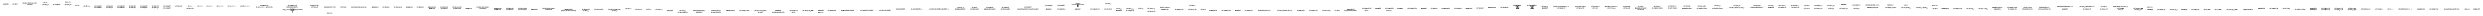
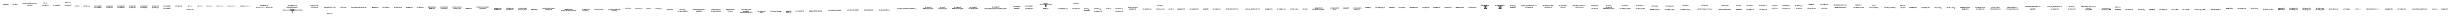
  digraph {
    rankdir=LR
    n1 [label="(<operator>.logicalNot,!addr)"]
    n2 [label="(wpa_printf,wpa_printf(2, \"hostapd_notif_assoc: Skip event with no address\"))"]
    n3 [label="(<operator>.indirection,*addr)"]
    n4 [label="(<operator>.minus,-1)"]
    n5 [label="(<operator>.assignment,v5 = *addr)"]
    n6 [label="(RETURN,return -1;,return -1;)"]
    n7 [label="(METHOD_RETURN,int __fastcall)"]
    n8 [label="(<operator>.indirectIndexAccess,addr[1])"]
    n9 [label="(<operator>.assignment,v6 = addr[1])"]
    n10 [label="(<operator>.and,v5 & 1)"]
    n11 [label="(<operator>.notEquals,(v5 & 1) != 0)"]
    n12 [label="(<operator>.indirectIndexAccess,addr[2])"]
    n13 [label="(<operator>.indirectIndexAccess,addr[2])"]
    n14 [label="(<operator>.assignment,v8 = addr[2])"]
    n15 [label="(<operator>.assignment,v8 = addr[2])"]
    n16 [label="(<operator>.indirectIndexAccess,addr[3])"]
    n17 [label="(<operator>.assignment,v9 = addr[3])"]
    n18 [label="(<operator>.indirectIndexAccess,addr[4])"]
    n19 [label="(<operator>.assignment,v10 = addr[4])"]
    n20 [label="(<operator>.indirectIndexAccess,addr[5])"]
    n21 [label="(<operator>.assignment,v11 = addr[5])"]
    n22 [label="(wpa_printf,wpa_printf(\n      2,\n      \"%s: Invalid SA=%02x:%02x:%02x:%02x:%02x:%02x in received indication - ignore this indication silently\",\n      \"hostapd_notif_assoc\",\n      v5,\n      v6,\n      v8,\n      v9,\n      v10,\n      v11))"]
    n23 [label="(RETURN,return 0;,return 0;)"]
    n24 [label="(<operator>.indirectIndexAccess,addr[3])"]
    n25 [label="(<operator>.assignment,v9 = addr[3])"]
    n26 [label="(<operator>.indirectIndexAccess,addr[4])"]
    n27 [label="(<operator>.assignment,v10 = addr[4])"]
    n28 [label="(<operator>.indirectIndexAccess,addr[5])"]
    n29 [label="(<operator>.assignment,v11 = addr[5])"]
    n30 [label="(<operator>.or,v10 | v11)"]
    n31 [label="(<operator>.or,v9 | v10 | v11)"]
    n32 [label="(<operator>.logicalOr,!(v6 | v5 | v8 | v9 | v10 | v11) || !memcmp(addr, hapd->own_addr, 6u))"]
    n33 [label="(random_add_randomness,random_add_randomness(addr, 6u))"]
    n34 [label="(<operator>.assignment,v12 = hapd)"]
    n35 [label="(<operator>.logicalNot,!(v6 | v5 | v8 | v9 | v10 | v11))"]
    n36 [label="(FIELD_IDENTIFIER,own_addr,own_addr)"]
    n37 [label="(<operator>.indirectFieldAccess,hapd->own_addr)"]
    n38 [label="(<operator>.or,v6 | v5 | v8 | v9 | v10 | v11)"]
    n39 [label="(<operator>.or,v5 | v8 | v9 | v10 | v11)"]
    n40 [label="(<operator>.or,v8 | v9 | v10 | v11)"]
    n41 [label="(memcmp,memcmp(addr, hapd->own_addr, 6u))"]
    n42 [label="(hostapd_logger,hostapd_logger(hapd, addr, 1u, 2, \"associated\"))"]
    n43 [label="(<operator>.addressOf,&elems)"]
    n44 [label="(ieee802_11_parse_elems,ieee802_11_parse_elems(req_ies, req_ies_len, &elems, 0))"]
    n45 [label="(FIELD_IDENTIFIER,wps_ie,wps_ie)"]
    n46 [label="(<operator>.fieldAccess,elems.wps_ie)"]
    n47 [label="(<operator>.assignment,v13 = elems.wps_ie)"]
    n48 [label="(FIELD_IDENTIFIER,wps_ie,wps_ie)"]
    n49 [label="(<operator>.fieldAccess,elems.wps_ie)"]
    n50 [label="(FIELD_IDENTIFIER,wps_ie_len,wps_ie_len)"]
    n51 [label="(FIELD_IDENTIFIER,rsn_ie,rsn_ie)"]
    n52 [label="(<operator>.fieldAccess,elems.wps_ie_len)"]
    n53 [label="(<operator>.fieldAccess,elems.rsn_ie)"]
    n54 [label="(<operator>.assignment,v14 = elems.wps_ie_len)"]
    n55 [label="(wpa_printf,wpa_printf(2, \"STA included WPS IE in (Re)AssocReq\"))"]
    n56 [label="(<operator>.subtraction,v13 - 2)"]
    n57 [label="(<operator>.assignment,v16 = v13 - 2)"]
    n58 [label="(<operator>.addition,v14 + 2)"]
    n59 [label="(<operator>.assignment,v17 = v14 + 2)"]
    n60 [label="(ap_get_sta,ap_get_sta(hapd, addr))"]
    n61 [label="(<operator>.assignment,v18 = ap_get_sta(hapd, addr))"]
    n62 [label="(<operator>.assignment,v19 = v18)"]
    n63 [label="(<operator>.assignment,v13 = elems.rsn_ie)"]
    n64 [label="(FIELD_IDENTIFIER,rsn_ie,rsn_ie)"]
    n65 [label="(<operator>.fieldAccess,elems.rsn_ie)"]
    n66 [label="(FIELD_IDENTIFIER,rsn_ie_len,rsn_ie_len)"]
    n67 [label="(FIELD_IDENTIFIER,wpa_ie,wpa_ie)"]
    n68 [label="(<operator>.fieldAccess,elems.rsn_ie_len)"]
    n69 [label="(<operator>.fieldAccess,elems.wpa_ie)"]
    n70 [label="(<operator>.assignment,v14 = elems.rsn_ie_len)"]
    n71 [label="(wpa_printf,wpa_printf(2, \"STA included RSN IE in (Re)AssocReq\"))"]
    n72 [label="(<operator>.assignment,v13 = elems.wpa_ie)"]
    n73 [label="(FIELD_IDENTIFIER,wpa_ie,wpa_ie)"]
    n74 [label="(<operator>.fieldAccess,elems.wpa_ie)"]
    n75 [label="(FIELD_IDENTIFIER,wpa_ie_len,wpa_ie_len)"]
    n76 [label="(wpa_printf,wpa_printf(2, \"STA did not include WPS/RSN/WPA IE in (Re)AssocReq\"))"]
    n77 [label="(<operator>.fieldAccess,elems.wpa_ie_len)"]
    n78 [label="(<operator>.assignment,v16 = 0)"]
    n79 [label="(<operator>.assignment,v14 = elems.wpa_ie_len)"]
    n80 [label="(wpa_printf,wpa_printf(2, \"STA included WPA IE in (Re)AssocReq\"))"]
    n81 [label="(<operator>.assignment,v17 = 0)"]
    n82 [label="(ap_sta_add,ap_sta_add(hapd, addr))"]
    n83 [label="(ap_sta_no_session_timeout,ap_sta_no_session_timeout(hapd, v18))"]
    n84 [label="(<operator>.assignment,v19 = ap_sta_add(hapd, addr))"]
    n85 [label="(accounting_sta_stop,accounting_sta_stop(hapd, v19))"]
    n86 [label="(FIELD_IDENTIFIER,timeout_next,timeout_next)"]
    n87 [label="(<operator>.indirectFieldAccess,v19->timeout_next)"]
-   n88 [label="(<operator>.assignment,v19->timeout_next = STA_NULLFUNC)"]
    n89 [label="(FIELD_IDENTIFIER,flags,flags)"]
    n90 [label="(<operator>.indirectFieldAccess,v19->flags)"]
    n91 [label="(<operator>.logicalNot,!v19)"]
    n92 [label="(hostapd_drv_sta_disassoc,hostapd_drv_sta_disassoc(hapd, addr, 5))"]
    n93 [label="(<operator>.minus,-1)"]
    n94 [label="(RETURN,return -1;,return -1;)"]
    n95 [label="(<operators>.assignmentAnd,v19->flags &= 0xFFFECFFF)"]
    n96 [label="(FIELD_IDENTIFIER,iface,iface)"]
    n97 [label="(<operator>.indirectFieldAccess,hapd->iface)"]
    n98 [label="(<operator>.logicalAnd,!hapd->iface->drv_max_acl_mac_addrs && hostapd_check_acl(hapd, addr, 0) != 1)"]
    n99 [label="(<operator>.assignment,v12 = hapd)"]
    n100 [label="(FIELD_IDENTIFIER,supp_op_classes,supp_op_classes)"]
    n101 [label="(<operator>.indirection,*addr)"]
    n102 [label="(<operator>.fieldAccess,elems.supp_op_classes)"]
    n103 [label="(<operator>.logicalNot,!hapd->iface->drv_max_acl_mac_addrs)"]
    n104 [label="(hostapd_check_acl,hostapd_check_acl(hapd, addr, 0))"]
    n105 [label="(<operator>.notEquals,hostapd_check_acl(hapd, addr, 0) != 1)"]
    n106 [label="(<operator>.indirectFieldAccess,hapd->iface->drv_max_acl_mac_addrs)"]
    n107 [label="(FIELD_IDENTIFIER,drv_max_acl_mac_addrs,drv_max_acl_mac_addrs)"]
    n108 [label="(<operator>.indirectIndexAccess,addr[1])"]
    n109 [label="(wpa_printf,wpa_printf(\n      3,\n      \"STA %02x:%02x:%02x:%02x:%02x:%02x not allowed to connect\",\n      *addr,\n      addr[1],\n      addr[2],\n      addr[3],\n      addr[4],\n      addr[5]))"]
    n110 [label="(<operator>.assignment,v21 = 1)"]
    n111 [label="(FIELD_IDENTIFIER,addr,addr)"]
    n112 [label="(<operator>.indirectIndexAccess,addr[2])"]
    n113 [label="(<operator>.indirectIndexAccess,addr[3])"]
    n114 [label="(<operator>.indirectIndexAccess,addr[4])"]
    n115 [label="(<operator>.indirectIndexAccess,addr[5])"]
    n116 [label="(<operator>.indirectFieldAccess,v19->addr)"]
    n117 [label="(ap_copy_sta_supp_op_classes,ap_copy_sta_supp_op_classes(v19, elems.supp_op_classes, elems.supp_op_classes_len))"]
    n118 [label="(FIELD_IDENTIFIER,conf,conf)"]
    n119 [label="(<operator>.indirectFieldAccess,hapd->conf)"]
    n120 [label="(FIELD_IDENTIFIER,supp_op_classes_len,supp_op_classes_len)"]
    n121 [label="(<operator>.fieldAccess,elems.supp_op_classes_len)"]
    n122 [label="(<operator>.logicalNot,!hapd->conf->wpa)"]
    n123 [label="(FIELD_IDENTIFIER,flags,flags)"]
    n124 [label="(<operator>.equals,v16 == 0)"]
    n125 [label="(<operator>.indirectFieldAccess,v19->flags)"]
    n126 [label="(<operator>.assignment,v20 = v16 == 0)"]
    n127 [label="(<operator>.indirectFieldAccess,hapd->conf->wpa)"]
    n128 [label="(FIELD_IDENTIFIER,wpa,wpa)"]
    n129 [label="(<operator>.assignment,v22 = v19->flags)"]
    n130 [label="(FIELD_IDENTIFIER,flags,flags)"]
    n131 [label="(<operator>.indirectFieldAccess,v19->flags)"]
    n132 [label="(<operator>.equals,v17 == 0)"]
    n133 [label="(wpa_printf,wpa_printf(2, \"No WPA/RSN IE from STA\"))"]
    n134 [label="(FIELD_IDENTIFIER,wpa_sm,wpa_sm)"]
    n135 [label="(<operator>.assignment,v20 = v17 == 0)"]
    n136 [label="(<operator>.assignment,v21 = 13)"]
    n137 [label="(<operator>.indirectFieldAccess,v19->wpa_sm)"]
    n138 [label="(hostapd_drv_sta_disassoc,hostapd_drv_sta_disassoc(v12, v19->addr, v21))"]
    n139 [label="(ap_free_sta,ap_free_sta(v12, v19))"]
    n140 [label="(<operator>.minus,-1)"]
    n141 [label="(RETURN,return -1;,return -1;)"]
    n142 [label="(<operator>.assignment,v25 = v19->wpa_sm)"]
    n143 [label="(<operator>.logicalNot,!v25)"]
    n144 [label="(FIELD_IDENTIFIER,wpa_auth,wpa_auth)"]
    n145 [label="(FIELD_IDENTIFIER,wpa_auth,wpa_auth)"]
    n146 [label="(<operator>.indirectFieldAccess,hapd->wpa_auth)"]
    n147 [label="(<operator>.indirectFieldAccess,hapd->wpa_auth)"]
    n148 [label="(<operator>.assignment,v25 = wpa_auth_sta_init(hapd->wpa_auth, v19->addr, 0))"]
    n149 [label="(FIELD_IDENTIFIER,wpa_sm,wpa_sm)"]
    n150 [label="(<operator>.indirectFieldAccess,v19->wpa_sm)"]
    n151 [label="(wpa_auth_sta_init,wpa_auth_sta_init(hapd->wpa_auth, v19->addr, 0))"]
    n152 [label="(FIELD_IDENTIFIER,addr,addr)"]
    n153 [label="(<operator>.indirectFieldAccess,v19->addr)"]
    n154 [label="(<operator>.assignment,v19->wpa_sm = v25)"]
    n155 [label="(<operator>.logicalNot,!v25)"]
    n156 [label="(wpa_printf,wpa_printf(5, \"Failed to initialize WPA state machine\"))"]
    n157 [label="(<operator>.minus,-1)"]
    n158 [label="(RETURN,return -1;,return -1;)"]
    n159 [label="(<operator>.assignment,v26 = wpa_validate_wpa_ie(\n          hapd->wpa_auth,\n          v25,\n          hapd->iface->freq,\n          v16,\n          v17,\n          elems.mdie,\n          elems.mdie_len,\n          elems.owe_dh,\n          elems.owe_dh_len))"]
    n160 [label="(<operator>.assignment,v27 = v26)"]
    n161 [label="(FIELD_IDENTIFIER,flags,flags)"]
    n162 [label="(wpa_printf,wpa_printf(2, \"WPA/RSN information element rejected? (res %u)\", v26))"]
    n163 [label="(<operator>.indirectFieldAccess,v19->flags)"]
    n164 [label="(wpa_validate_wpa_ie,wpa_validate_wpa_ie(\n          hapd->wpa_auth,\n          v25,\n          hapd->iface->freq,\n          v16,\n          v17,\n          elems.mdie,\n          elems.mdie_len,\n          elems.owe_dh,\n          elems.owe_dh_len))"]
    n165 [label="(FIELD_IDENTIFIER,iface,iface)"]
    n166 [label="(<operator>.indirectFieldAccess,hapd->iface)"]
    n167 [label="(<operator>.indirectFieldAccess,hapd->iface->freq)"]
    n168 [label="(FIELD_IDENTIFIER,mdie,mdie)"]
    n169 [label="(<operator>.fieldAccess,elems.mdie)"]
    n170 [label="(FIELD_IDENTIFIER,freq,freq)"]
    n171 [label="(UNKNOWN_IDENTIFIER,mdie_len,mdie_len)"]
    n172 [label="(<operator>.fieldAccess,elems.mdie_len)"]
    n173 [label="(FIELD_IDENTIFIER,owe_dh,owe_dh)"]
    n174 [label="(<operator>.fieldAccess,elems.owe_dh)"]
    n175 [label="(FIELD_IDENTIFIER,owe_dh_len,owe_dh_len)"]
    n176 [label="(<operator>.fieldAccess,elems.owe_dh_len)"]
    n177 [label="(UNKNOWN,const unsigned __int8 *,const unsigned __int8 *)"]
    n178 [label="(<operator>.cast,(const unsigned __int8 *)\"IE\")"]
    n179 [label="(wpa_hexdump,wpa_hexdump(2, (const unsigned __int8 *)\"IE\", v16, v17))"]
    n180 [label="(UNKNOWN,unsigned int,unsigned int)"]
    n181 [label="(<operator>.subtraction,v27 - 2)"]
    n182 [label="(<operator>.lessThan,(unsigned int)(v27 - 2) < 7)"]
    n183 [label="(<operator>.addressOf,&unk_9D0B0)"]
    n184 [label="(<operator>.assignment,v21 = 13)"]
    n185 [label="(<operator>.assignment,v28 = &unk_9D0B0)"]
    n186 [label="(<operator>.assignment,v12 = hapd)"]
    n187 [label="(<operator>.cast,(unsigned int)(v27 - 2))"]
    n188 [label="(UNKNOWN,unsigned int,unsigned int)"]
    n189 [label="(<operator>.subtraction,v27 - 2)"]
    n190 [label="(<operator>.lessThan,(unsigned int)(v27 - 2) < 7)"]
    n191 [label="(<operator>.subtraction,v27 - 2)"]
    n192 [label="(<operator>.indirectIndexAccess,v28[v27 - 2])"]
    n193 [label="(<operator>.cast,(unsigned int)(v27 - 2))"]
    n194 [label="(<operator>.assignment,v21 = v28[v27 - 2])"]
    n195 [label="(<operator>.assignment,v29 = v19->flags)"]
    n196 [label="(<operator>.and,v29 & 0x402)"]
    n197 [label="(<operator>.equals,(v29 & 0x402) == 1026)"]
    n198 [label="(<operator>.assignment,v12 = hapd)"]
    n199 [label="(<operator>.assignment,v12 = hapd)"]
    n200 [label="(FIELD_IDENTIFIER,sa_query_timed_out,sa_query_timed_out)"]
    n201 [label="(<operator>.and,v29 & 0x402)"]
    n202 [label="(<operator>.indirectFieldAccess,v19->sa_query_timed_out)"]
    n203 [label="(<operator>.logicalAnd,!v19->sa_query_timed_out && v19->sa_query_count >= 1)"]
    n204 [label="(ap_check_sa_query_timeout,ap_check_sa_query_timeout(hapd, v19))"]
    n205 [label="(FIELD_IDENTIFIER,flags,flags)"]
    n206 [label="(<operator>.assignment,v30 = v29 & 0x402)"]
    n207 [label="(<operator>.logicalNot,!v19->sa_query_timed_out)"]
    n208 [label="(FIELD_IDENTIFIER,sa_query_count,sa_query_count)"]
    n209 [label="(<operator>.indirectFieldAccess,v19->sa_query_count)"]
    n210 [label="(<operator>.greaterEqualsThan,v19->sa_query_count >= 1)"]
    n211 [label="(<operator>.indirectFieldAccess,v19->flags)"]
    n212 [label="(<operator>.assignment,v29 = v19->flags)"]
    n213 [label="(<operator>.equals,v30 == 1026)"]
    n214 [label="(<operator>.assignment,v31 = v30 == 1026)"]
    n215 [label="(<operator>.equals,v30 == 1026)"]
    n216 [label="(FIELD_IDENTIFIER,sa_query_timed_out,sa_query_timed_out)"]
    n217 [label="(<operator>.logicalNot,!v31)"]
    n218 [label="(<operator>.indirectFieldAccess,v19->sa_query_timed_out)"]
    n219 [label="(FIELD_IDENTIFIER,auth_alg,auth_alg)"]
    n220 [label="(<operator>.assignment,v31 = v19->sa_query_timed_out == 0)"]
    n221 [label="(<operator>.equals,v19->sa_query_timed_out == 0)"]
    n222 [label="(<operator>.logicalOr,!v31 || v19->auth_alg == 2)"]
    n223 [label="(FIELD_IDENTIFIER,wpa_sm,wpa_sm)"]
    n224 [label="(FIELD_IDENTIFIER,sa_query_count,sa_query_count)"]
    n225 [label="(<operator>.indirectFieldAccess,v19->wpa_sm)"]
    n226 [label="(<operator>.indirectFieldAccess,v19->sa_query_count)"]
    n227 [label="(<operator>.indirectFieldAccess,v19->auth_alg)"]
    n228 [label="(<operator>.equals,v19->auth_alg == 2)"]
    n229 [label="(<operator>.assignment,v32 = wpa_auth_uses_mfp(v19->wpa_sm))"]
    n230 [label="(FIELD_IDENTIFIER,flags,flags)"]
    n231 [label="(<operator>.indirectFieldAccess,v19->flags)"]
    n232 [label="(wpa_auth_uses_mfp,wpa_auth_uses_mfp(v19->wpa_sm))"]
    n233 [label="(<operator>.assignment,v33 = v19->flags)"]
    n234 [label="(<operator>.or,v33 | 0x400)"]
    n235 [label="(<operator>.and,v33 & 0xFFFFFBFF)"]
    n236 [label="(<operator>.assignment,v22 = v33 | 0x400)"]
    n237 [label="(<operator>.assignment,v22 = v33 & 0xFFFFFBFF)"]
    n238 [label="(FIELD_IDENTIFIER,flags,flags)"]
    n239 [label="(<operator>.indirectFieldAccess,v19->flags)"]
    n240 [label="(<operator>.assignment,v19->flags = v22)"]
    n241 [label="(<operator>.assignment,v19->flags = v22 & 0xFFF7FFFC | 3)"]
    n242 [label="(hostapd_set_sta_flags,hostapd_set_sta_flags(v12, v19))"]
    n243 [label="(<operator>.logicalAnd,reassoc && v19->auth_alg == 2)"]
    n244 [label="(FIELD_IDENTIFIER,auth_alg,auth_alg)"]
    n245 [label="(<operator>.and,v22 & 0xFFF7FFFC)"]
    n246 [label="(<operator>.or,v22 & 0xFFF7FFFC | 3)"]
    n247 [label="(FIELD_IDENTIFIER,wpa_sm,wpa_sm)"]
    n248 [label="(FIELD_IDENTIFIER,wpa_sm,wpa_sm)"]
    n249 [label="(<operator>.indirectFieldAccess,v19->auth_alg)"]
    n250 [label="(<operator>.indirectFieldAccess,v19->wpa_sm)"]
    n251 [label="(<operator>.indirectFieldAccess,v19->wpa_sm)"]
    n252 [label="(<operator>.equals,v19->auth_alg == 2)"]
    n253 [label="(<operator>.assignment,v23 = v19->wpa_sm)"]
    n254 [label="(<operator>.assignment,v24 = WPA_ASSOC_FT)"]
    n255 [label="(wpa_auth_sm_event,wpa_auth_sm_event(v23, v24))"]
    n256 [label="(<operator>.arithmeticShiftRight,v22 >> 1)"]
    n257 [label="(<operator>.assignment,v23 = v19->wpa_sm)"]
    n258 [label="(<operator>.assignment,v24 = WPA_ASSOC)"]
    n259 [label="(<operator>.and,(v22 >> 1) & 1)"]
    n260 [label="(hostapd_new_assoc_sta,hostapd_new_assoc_sta(v12, v19, (v22 >> 1) & 1))"]
    n261 [label="(FIELD_IDENTIFIER,eapol_sm,eapol_sm)"]
    n262 [label="(<operator>.indirectFieldAccess,v19->eapol_sm)"]
    n263 [label="(ieee802_1x_notify_port_enabled,ieee802_1x_notify_port_enabled(v19->eapol_sm, 1))"]
    n264 [label="(RETURN,return 0;,return 0;)"]
    n265 [label="(<operator>.logicalNot,!v19->sa_query_count)"]
    n266 [label="(ap_sta_start_sa_query,ap_sta_start_sa_query(v12, v19))"]
    n267 [label="(hostapd_eid_assoc_comeback_time,hostapd_eid_assoc_comeback_time(v12, v19, eid))"]
    n268 [label="(<operator>.assignment,v34 = hostapd_eid_assoc_comeback_time(v12, v19, eid))"]
    n269 [label="(<operator>.subtraction,v34 - eid)"]
    n270 [label="(hostapd_sta_assoc,hostapd_sta_assoc(v12, addr, reassoc, 0x1Eu, eid, v34 - eid))"]
    n271 [label="(RETURN,return 0;,return 0;)"]
    n272 [label="(METHOD,hostapd_notif_assoc)"]
    n1 -> n2
    n1 -> n3
    n2 -> n4
    n3 -> n5
    n4 -> n6
    n5 -> n8
    n6 -> n7
    n8 -> n9
    n9 -> n10
    n10 -> n11
    n11 -> n12
    n11 -> n13
    n12 -> n14
    n13 -> n15
    n14 -> n16
    n15 -> n24
    n16 -> n17
    n17 -> n18
    n18 -> n19
    n19 -> n20
    n20 -> n21
    n21 -> n22
    n22 -> n23
    n23 -> n7
    n24 -> n25
    n25 -> n26
    n26 -> n27
    n27 -> n28
    n28 -> n29
    n29 -> n30
    n30 -> n31
    n31 -> n40
    n32 -> n22
    n32 -> n33
    n33 -> n34
    n34 -> n42
    n35 -> n32
    n35 -> n36
    n36 -> n37
    n37 -> n41
    n38 -> n35
    n39 -> n38
    n40 -> n39
    n42 -> n43
    n43 -> n44
    n44 -> n45
    n45 -> n46
    n46 -> n47
    n47 -> n48
    n48 -> n49
    n49 -> n50
    n49 -> n51
    n50 -> n52
    n51 -> n53
    n52 -> n54
    n53 -> n63
    n54 -> n55
    n55 -> n56
    n56 -> n57
    n57 -> n58
    n58 -> n59
    n59 -> n60
    n60 -> n61
    n60 -> n62
    n61 -> n82
    n62 -> n83
    n63 -> n64
    n64 -> n65
    n65 -> n66
    n65 -> n67
    n66 -> n68
    n67 -> n69
    n68 -> n70
    n69 -> n72
    n70 -> n71
    n71 -> n56
    n72 -> n73
    n73 -> n74
    n74 -> n75
    n74 -> n76
    n75 -> n77
    n76 -> n78
    n77 -> n79
    n78 -> n81
    n79 -> n80
    n80 -> n56
    n81 -> n60
    n82 -> n84
    n83 -> n85
    n84 -> n91
    n85 -> n86
    n86 -> n87
-   n87 -> n88
-   n88 -> n89
    n89 -> n90
    n90 -> n95
    n91 -> n89
    n91 -> n92
    n92 -> n93
    n93 -> n94
    n94 -> n7
    n95 -> n96
    n96 -> n97
    n97 -> n107
    n98 -> n99
    n98 -> n100
    n99 -> n101
    n100 -> n102
    n101 -> n108
    n102 -> n120
    n103 -> n98
    n103 -> n104
    n104 -> n105
    n105 -> n98
    n106 -> n103
    n107 -> n106
    n108 -> n112
    n109 -> n110
    n110 -> n111
    n111 -> n116
    n112 -> n113
    n113 -> n114
    n114 -> n115
    n115 -> n109
    n116 -> n138
    n117 -> n118
    n118 -> n119
    n119 -> n128
    n120 -> n121
    n121 -> n117
    n122 -> n123
    n122 -> n124
    n123 -> n125
    n124 -> n126
    n125 -> n129
    n126 -> n132
    n126 -> n133
    n126 -> n134
    n127 -> n122
    n128 -> n127
    n129 -> n130
    n130 -> n131
    n131 -> n245
    n132 -> n135
    n133 -> n136
    n134 -> n137
    n135 -> n133
    n135 -> n134
    n136 -> n111
    n137 -> n142
    n138 -> n139
    n139 -> n140
    n140 -> n141
    n141 -> n7
    n142 -> n143
    n143 -> n144
    n143 -> n145
    n144 -> n146
    n145 -> n147
    n146 -> n152
    n147 -> n165
    n148 -> n149
    n149 -> n150
    n150 -> n154
    n151 -> n148
    n152 -> n153
    n153 -> n151
    n154 -> n155
    n155 -> n145
    n155 -> n156
    n156 -> n157
    n157 -> n158
    n158 -> n7
    n159 -> n160
    n159 -> n161
    n160 -> n162
    n161 -> n163
    n162 -> n177
    n163 -> n195
    n164 -> n159
    n165 -> n166
    n166 -> n170
    n167 -> n168
    n168 -> n169
    n169 -> n171
    n170 -> n167
    n171 -> n172
    n172 -> n173
    n173 -> n174
    n174 -> n175
    n175 -> n176
    n176 -> n164
    n177 -> n178
    n178 -> n179
    n179 -> n180
    n180 -> n181
    n181 -> n187
    n182 -> n183
    n182 -> n184
    n183 -> n185
    n184 -> n186
    n185 -> n184
    n186 -> n188
    n187 -> n182
    n188 -> n189
    n189 -> n193
    n190 -> n111
    n190 -> n191
    n191 -> n192
    n192 -> n194
    n193 -> n190
    n194 -> n111
    n195 -> n196
    n196 -> n197
    n197 -> n198
    n197 -> n199
    n198 -> n200
    n199 -> n201
    n200 -> n202
    n201 -> n206
    n202 -> n207
    n203 -> n201
    n203 -> n204
    n204 -> n205
    n205 -> n211
    n206 -> n213
    n207 -> n203
    n207 -> n208
    n208 -> n209
    n209 -> n210
    n210 -> n203
    n211 -> n212
    n212 -> n201
    n213 -> n214
    n214 -> n215
    n215 -> n216
    n215 -> n217
    n216 -> n218
    n217 -> n219
    n218 -> n221
    n219 -> n227
    n220 -> n217
    n221 -> n220
    n222 -> n223
    n222 -> n224
    n223 -> n225
    n224 -> n226
    n225 -> n232
    n226 -> n265
    n227 -> n228
    n228 -> n222
    n229 -> n230
    n230 -> n231
    n231 -> n233
    n232 -> n229
    n233 -> n234
    n233 -> n235
    n234 -> n236
    n235 -> n237
    n236 -> n238
    n237 -> n238
    n238 -> n239
    n239 -> n240
    n240 -> n130
    n241 -> n242
    n242 -> n243
    n242 -> n244
    n243 -> n247
    n243 -> n248
    n244 -> n249
    n245 -> n246
    n246 -> n241
    n247 -> n250
    n248 -> n251
    n249 -> n252
    n250 -> n253
    n251 -> n257
    n252 -> n243
    n253 -> n254
    n254 -> n255
    n255 -> n256
    n256 -> n259
    n257 -> n258
    n258 -> n255
    n259 -> n260
    n260 -> n261
    n261 -> n262
    n262 -> n263
    n263 -> n264
    n264 -> n7
    n265 -> n266
    n265 -> n267
    n266 -> n267
    n267 -> n268
    n268 -> n269
    n269 -> n270
    n270 -> n271
    n271 -> n7
    n272 -> n1
  }
